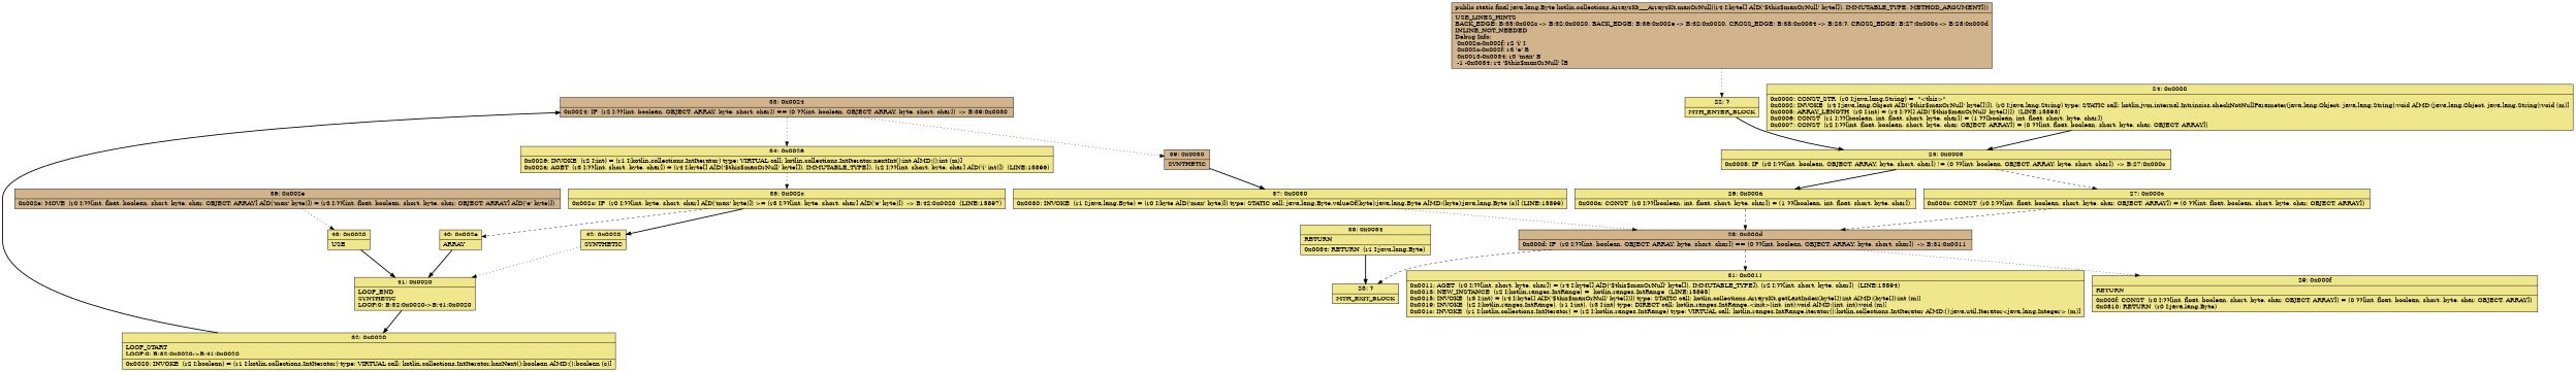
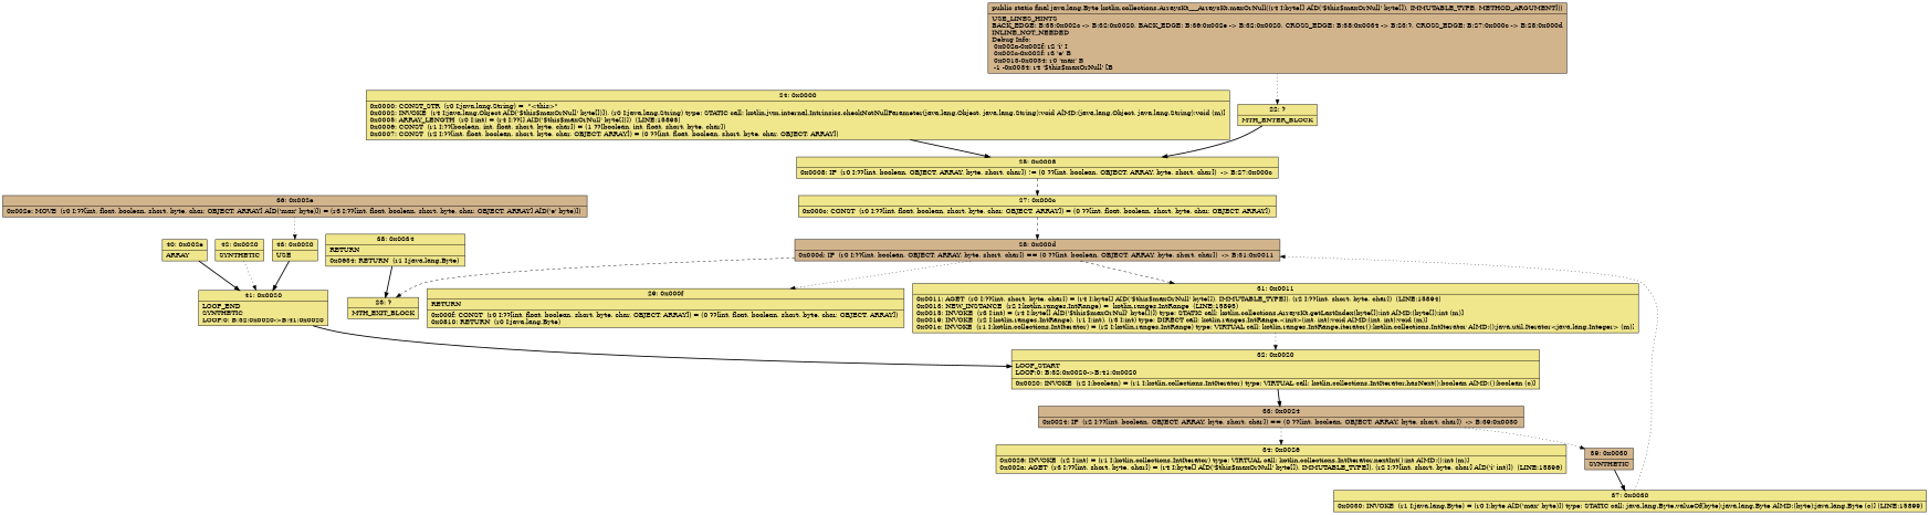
  digraph {
    node [fillcolor=khaki shape=record style=filled]
    edge [style=bold]
    n1 [label="{22\:\ ?|MTH_ENTER_BLOCK\l}"]
    n2 [label="{25\:\ 0x0008|0x0008: IF  (r0 I:??[int, boolean, OBJECT, ARRAY, byte, short, char]) != (0 ??[int, boolean, OBJECT, ARRAY, byte, short, char])  \-\> B:27:0x000c \l}"]
    n3 [label="{24\:\ 0x0000|0x0000: CONST_STR  (r0 I:java.lang.String) =  \"\<this\>\" \l0x0002: INVOKE  (r4 I:java.lang.Object A[D('$this$maxOrNull' byte[])]), (r0 I:java.lang.String) type: STATIC call: kotlin.jvm.internal.Intrinsics.checkNotNullParameter(java.lang.Object, java.lang.String):void A[MD:(java.lang.Object, java.lang.String):void (m)]\l0x0005: ARRAY_LENGTH  (r0 I:int) = (r4 I:??[] A[D('$this$maxOrNull' byte[])])  (LINE:15893)\l0x0006: CONST  (r1 I:??[boolean, int, float, short, byte, char]) = (1 ??[boolean, int, float, short, byte, char]) \l0x0007: CONST  (r2 I:??[int, float, boolean, short, byte, char, OBJECT, ARRAY]) = (0 ??[int, float, boolean, short, byte, char, OBJECT, ARRAY]) \l}"]
-   n4 [label="{26\:\ 0x000a|0x000a: CONST  (r0 I:??[boolean, int, float, short, byte, char]) = (1 ??[boolean, int, float, short, byte, char]) \l}"]
    n5 [label="{27\:\ 0x000c|0x000c: CONST  (r0 I:??[int, float, boolean, short, byte, char, OBJECT, ARRAY]) = (0 ??[int, float, boolean, short, byte, char, OBJECT, ARRAY]) \l}"]
    n6 [fillcolor=tan label="{28\:\ 0x000d|0x000d: IF  (r0 I:??[int, boolean, OBJECT, ARRAY, byte, short, char]) == (0 ??[int, boolean, OBJECT, ARRAY, byte, short, char])  \-\> B:31:0x0011 \l}"]
    n7 [label="{29\:\ 0x000f|RETURN\l|0x000f: CONST  (r0 I:??[int, float, boolean, short, byte, char, OBJECT, ARRAY]) = (0 ??[int, float, boolean, short, byte, char, OBJECT, ARRAY]) \l0x0810: RETURN  (r0 I:java.lang.Byte) \l}"]
    n8 [label="{31\:\ 0x0011|0x0011: AGET  (r0 I:??[int, short, byte, char]) = (r4 I:byte[] A[D('$this$maxOrNull' byte[]), IMMUTABLE_TYPE]), (r2 I:??[int, short, byte, char])  (LINE:15894)\l0x0013: NEW_INSTANCE  (r2 I:kotlin.ranges.IntRange) =  kotlin.ranges.IntRange  (LINE:15895)\l0x0015: INVOKE  (r3 I:int) = (r4 I:byte[] A[D('$this$maxOrNull' byte[])]) type: STATIC call: kotlin.collections.ArraysKt.getLastIndex(byte[]):int A[MD:(byte[]):int (m)]\l0x0019: INVOKE  (r2 I:kotlin.ranges.IntRange), (r1 I:int), (r3 I:int) type: DIRECT call: kotlin.ranges.IntRange.\<init\>(int, int):void A[MD:(int, int):void (m)]\l0x001c: INVOKE  (r1 I:kotlin.collections.IntIterator) = (r2 I:kotlin.ranges.IntRange) type: VIRTUAL call: kotlin.ranges.IntRange.iterator():kotlin.collections.IntIterator A[MD:():java.util.Iterator\<java.lang.Integer\> (m)]\l}"]
    n9 [label="{23\:\ ?|MTH_EXIT_BLOCK\l}"]
    n10 [label="{32\:\ 0x0020|LOOP_START\lLOOP:0: B:32:0x0020\-\>B:41:0x0020\l|0x0020: INVOKE  (r2 I:boolean) = (r1 I:kotlin.collections.IntIterator) type: VIRTUAL call: kotlin.collections.IntIterator.hasNext():boolean A[MD:():boolean (c)]\l}"]
    n11 [fillcolor=tan label="{33\:\ 0x0024|0x0024: IF  (r2 I:??[int, boolean, OBJECT, ARRAY, byte, short, char]) == (0 ??[int, boolean, OBJECT, ARRAY, byte, short, char])  \-\> B:39:0x0030 \l}"]
    n12 [label="{34\:\ 0x0026|0x0026: INVOKE  (r2 I:int) = (r1 I:kotlin.collections.IntIterator) type: VIRTUAL call: kotlin.collections.IntIterator.nextInt():int A[MD:():int (m)]\l0x002a: AGET  (r3 I:??[int, short, byte, char]) = (r4 I:byte[] A[D('$this$maxOrNull' byte[]), IMMUTABLE_TYPE]), (r2 I:??[int, short, byte, char] A[D('i' int)])  (LINE:15896)\l}"]
    n13 [fillcolor=tan label="{39\:\ 0x0030|SYNTHETIC\l}"]
-   n14 [label="{35\:\ 0x002c|0x002c: IF  (r0 I:??[int, byte, short, char] A[D('max' byte)]) \>= (r3 I:??[int, byte, short, char] A[D('e' byte)])  \-\> B:42:0x0020  (LINE:15897)\l}"]
    n15 [label="{37\:\ 0x0030|0x0030: INVOKE  (r1 I:java.lang.Byte) = (r0 I:byte A[D('max' byte)]) type: STATIC call: java.lang.Byte.valueOf(byte):java.lang.Byte A[MD:(byte):java.lang.Byte (c)] (LINE:15899)\l}"]
    n16 [label="{40\:\ 0x002e|ARRAY\l}"]
    n17 [label="{42\:\ 0x0020|SYNTHETIC\l}"]
    n18 [label="{41\:\ 0x0020|LOOP_END\lSYNTHETIC\lLOOP:0: B:32:0x0020\-\>B:41:0x0020\l}"]
    n19 [fillcolor=tan label="{36\:\ 0x002e|0x002e: MOVE  (r0 I:??[int, float, boolean, short, byte, char, OBJECT, ARRAY] A[D('max' byte)]) = (r3 I:??[int, float, boolean, short, byte, char, OBJECT, ARRAY] A[D('e' byte)]) \l}"]
    n20 [label="{43\:\ 0x0020|USE\l}"]
-   n21 [label="{38\:\ 0x0034|RETURN\l|0x0034: RETURN  (r1 I:java.lang.Byte) \l}"]
+   n21 [label="{38\:\ 0x0034|RETURN\l|0x0634: RETURN  (r1 I:java.lang.Byte) \l}"]
    n22 [fillcolor=tan label="{public static final java.lang.Byte kotlin.collections.ArraysKt___ArraysKt.maxOrNull((r4 I:byte[] A[D('$this$maxOrNull' byte[]), IMMUTABLE_TYPE, METHOD_ARGUMENT]))  | USE_LINES_HINTS\lBACK_EDGE: B:35:0x002c \-\> B:32:0x0020, BACK_EDGE: B:36:0x002e \-\> B:32:0x0020, CROSS_EDGE: B:38:0x0034 \-\> B:23:?, CROSS_EDGE: B:27:0x000c \-\> B:28:0x000d\lINLINE_NOT_NEEDED\lDebug Info:\l  0x002a\-0x002f: r2 'i' I\l  0x002c\-0x002f: r3 'e' B\l  0x0013\-0x0034: r0 'max' B\l  \-1 \-0x0034: r4 '$this$maxOrNull' [B\l}"]
    n1 -> n2
-   n2 -> n4
    n2 -> n5 [style=dashed]
    n3 -> n2
-   n4 -> n6 [style=dashed]
    n5 -> n6 [style=dashed]
    n6 -> n7 [style=dotted]
    n6 -> n8 [style=dashed]
    n6 -> n9 [style=dashed]
+   n8 -> n10 [style=dotted]
    n10 -> n11
    n11 -> n12 [style=dotted]
    n11 -> n13 [style=dotted]
-   n12 -> n14 [style=dotted]
    n13 -> n15
-   n14 -> n16 [style=dashed]
-   n14 -> n17
    n15 -> n6 [style=dotted]
    n16 -> n18
    n17 -> n18 [style=dotted]
    n18 -> n10
    n19 -> n20 [style=dotted]
    n20 -> n18
    n21 -> n9
    n22 -> n1 [style=dotted]
  }
